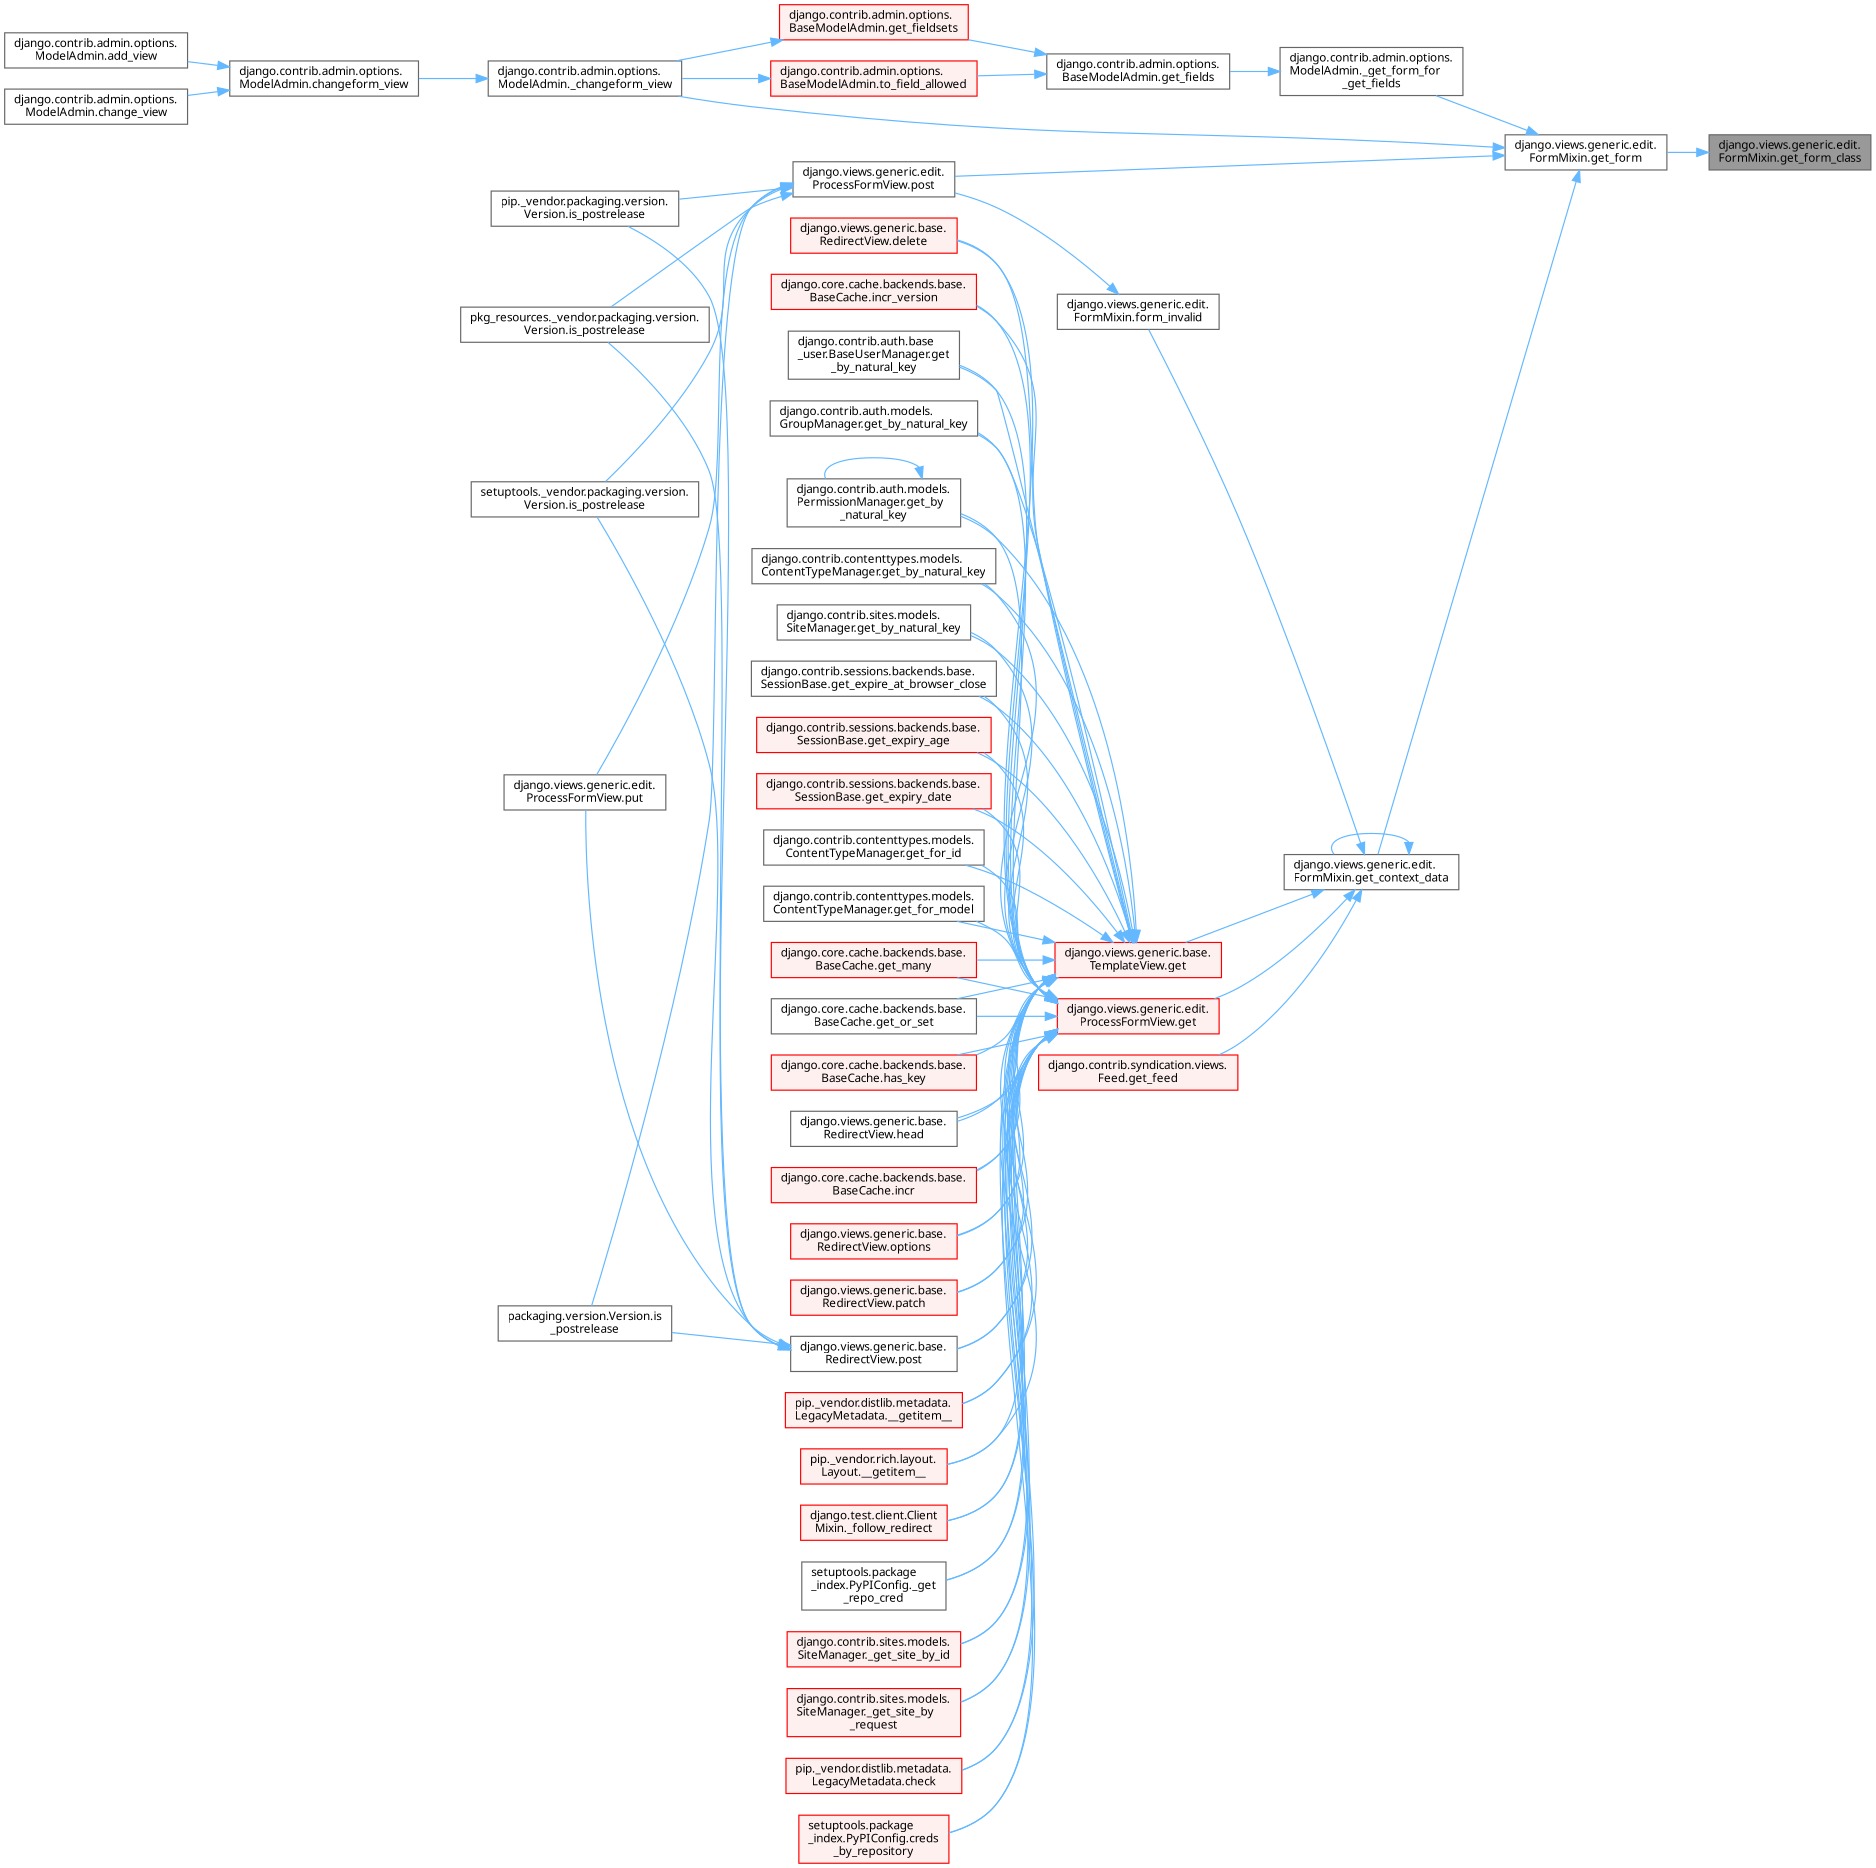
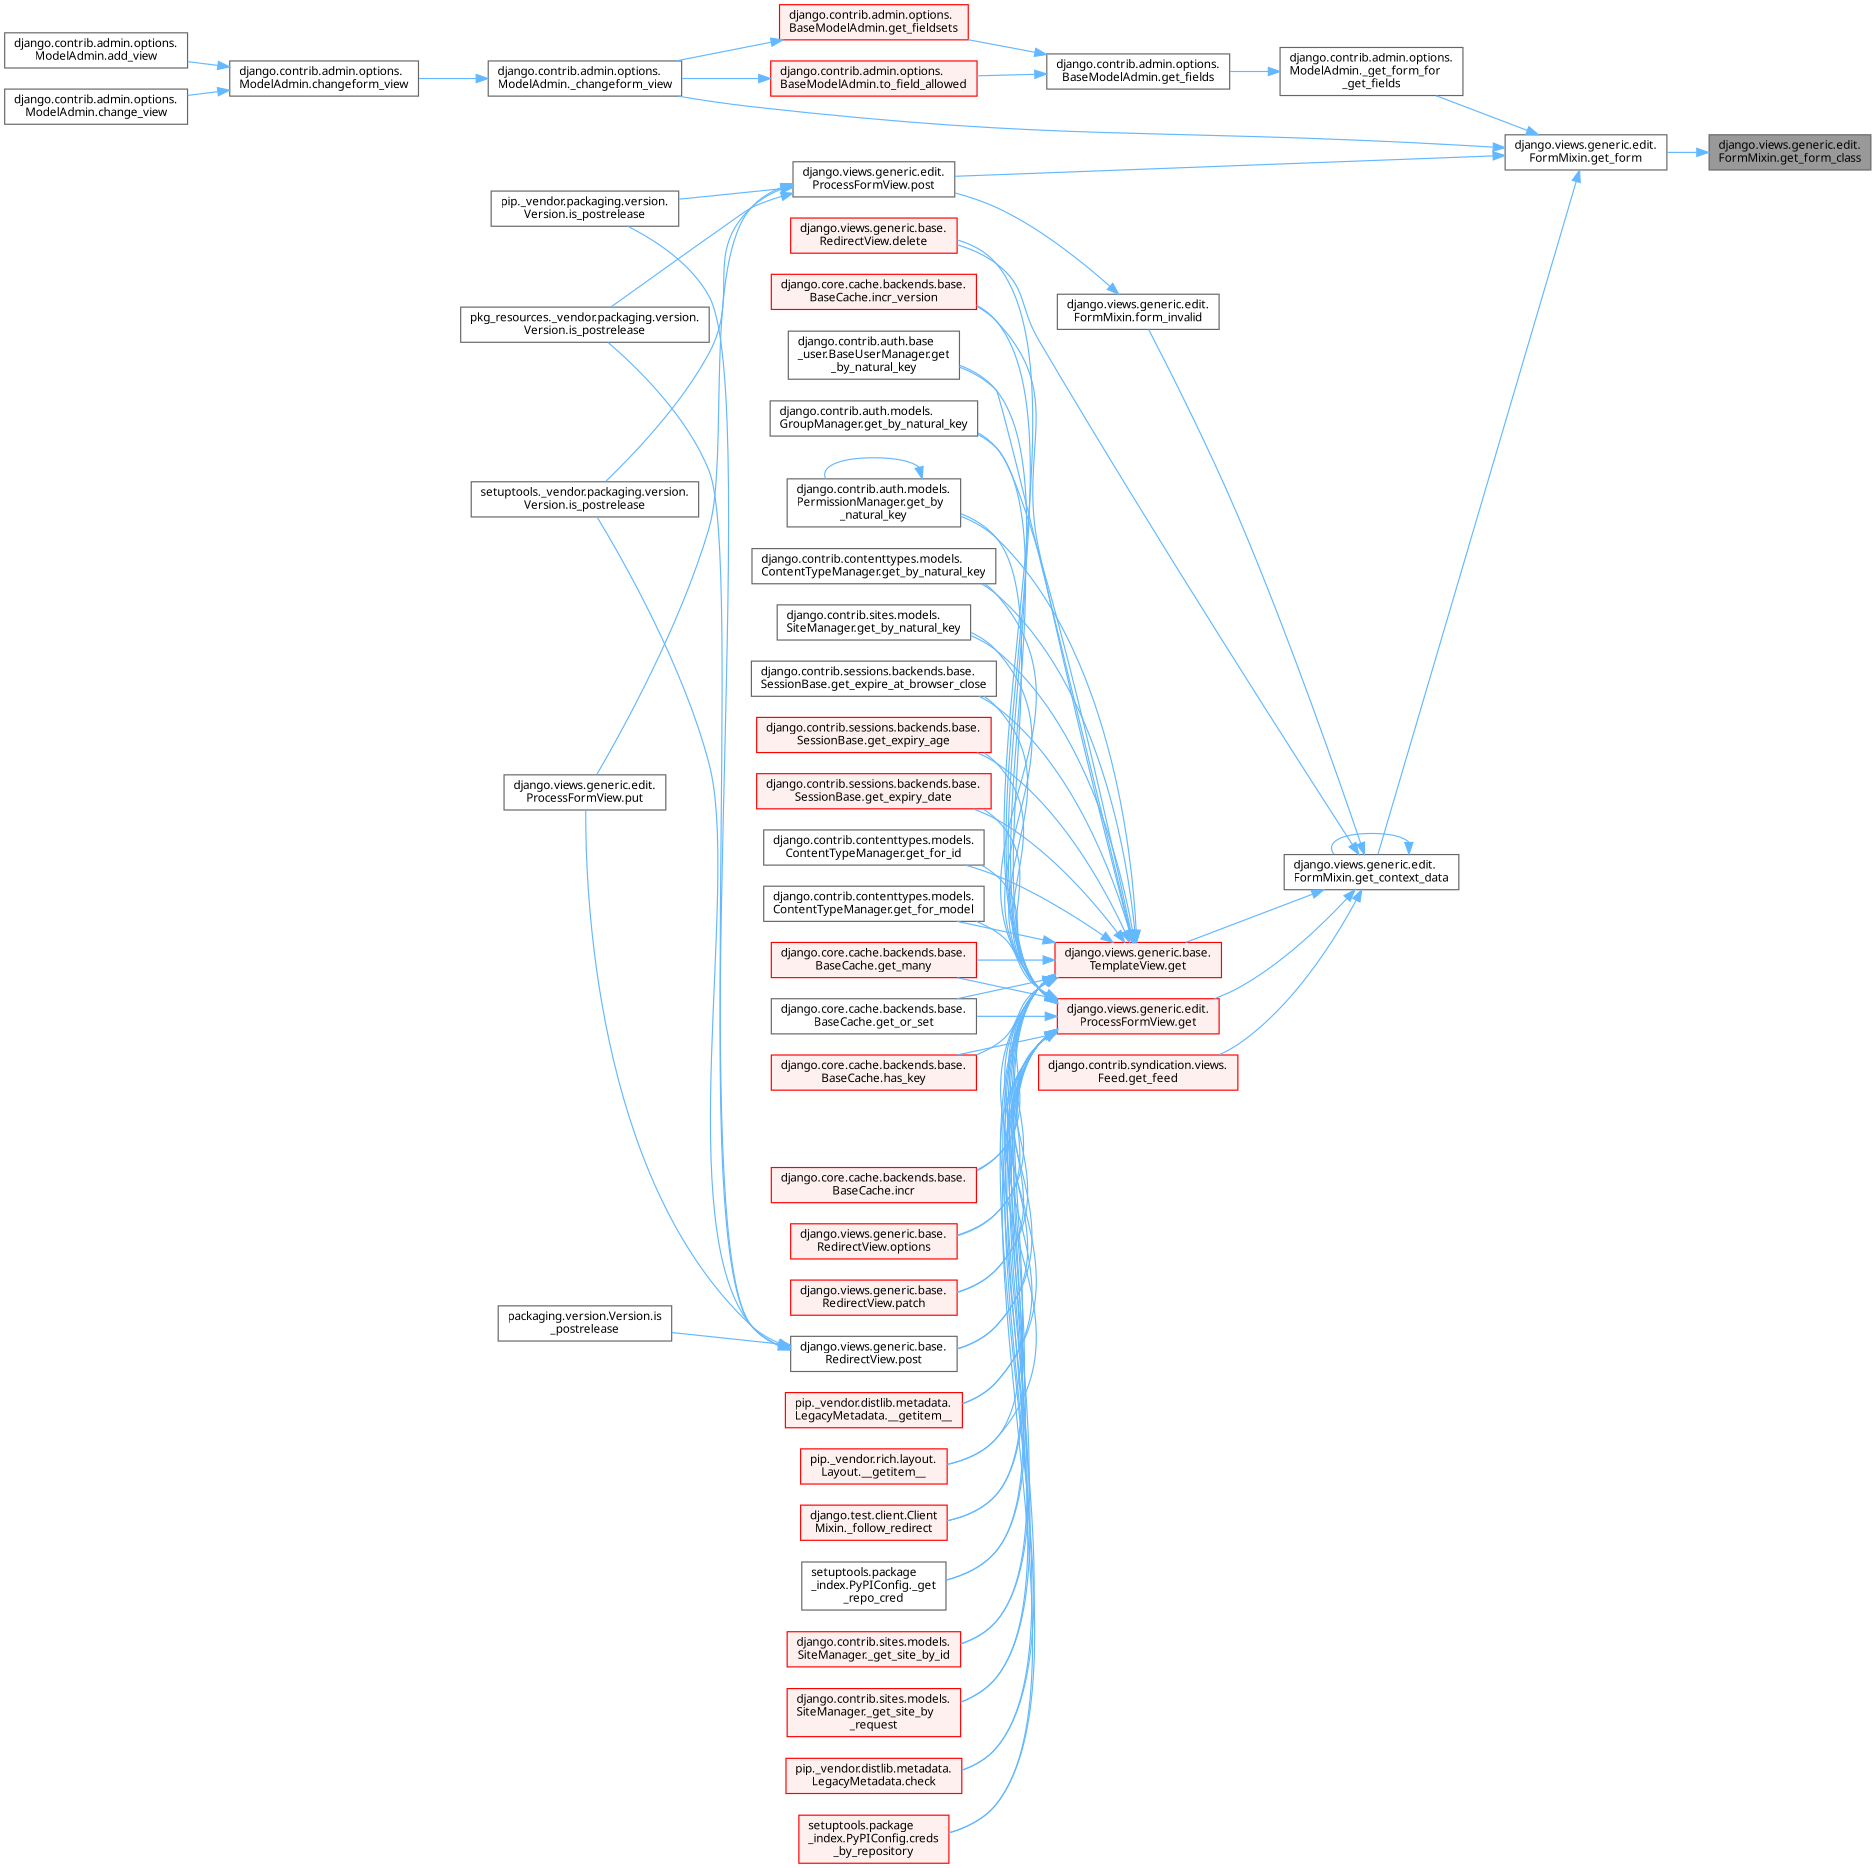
  digraph {
    fontname="Noto Sans"
    rankdir=RL
    node [color=grey40 fillcolor=white fontname="Noto Sans" fontsize=10 shape=box style=filled]
    edge [color=steelblue1 dir=back fontname="Noto Sans" fontsize=10 labelfontname=Helvetica labelfontsize=10 style=solid]
    n1 [color=gray40 fillcolor=grey60 fontcolor=black height=0.2 label="django.views.generic.edit.\lFormMixin.get_form_class" width=0.4]
    n2 [height=0.2 label="django.views.generic.edit.\lFormMixin.get_form" width=0.4]
    n3 [height=0.2 label="django.contrib.admin.options.\lModelAdmin._changeform_view" width=0.4]
    n4 [height=0.2 label="django.contrib.admin.options.\lModelAdmin._get_form_for\l_get_fields" width=0.4]
    n5 [height=0.2 label="django.views.generic.edit.\lFormMixin.get_context_data" width=0.4]
    n6 [height=0.2 label="django.views.generic.edit.\lProcessFormView.post" width=0.4]
    n7 [height=0.2 label="django.contrib.admin.options.\lModelAdmin.changeform_view" width=0.4]
    n8 [height=0.2 label="django.contrib.admin.options.\lBaseModelAdmin.get_fields" width=0.4]
    n9 [height=0.2 label="django.views.generic.edit.\lFormMixin.form_invalid" width=0.4]
    n10 [color=red fillcolor="#FFF0F0" height=0.2 label="django.views.generic.base.\lTemplateView.get" width=0.4]
    n11 [color=red fillcolor="#FFF0F0" height=0.2 label="django.views.generic.edit.\lProcessFormView.get" width=0.4]
    n12 [color=red fillcolor="#FFF0F0" height=0.2 label="django.contrib.syndication.views.\lFeed.get_feed" width=0.4]
    n13 [height=0.2 label="packaging.version.Version.is\l_postrelease" width=0.4]
    n14 [height=0.2 label="pip._vendor.packaging.version.\lVersion.is_postrelease" width=0.4]
    n15 [height=0.2 label="pkg_resources._vendor.packaging.version.\lVersion.is_postrelease" width=0.4]
    n16 [height=0.2 label="setuptools._vendor.packaging.version.\lVersion.is_postrelease" width=0.4]
    n17 [height=0.2 label="django.views.generic.edit.\lProcessFormView.put" width=0.4]
    n18 [height=0.2 label="django.contrib.admin.options.\lModelAdmin.add_view" width=0.4]
    n19 [height=0.2 label="django.contrib.admin.options.\lModelAdmin.change_view" width=0.4]
    n20 [color=red fillcolor="#FFF0F0" height=0.2 label="django.contrib.admin.options.\lBaseModelAdmin.get_fieldsets" width=0.4]
    n21 [color=red fillcolor="#FFF0F0" height=0.2 label="django.contrib.admin.options.\lBaseModelAdmin.to_field_allowed" width=0.4]
    n22 [color=red fillcolor="#FFF0F0" height=0.2 label="pip._vendor.distlib.metadata.\lLegacyMetadata.__getitem__" width=0.4]
    n23 [color=red fillcolor="#FFF0F0" height=0.2 label="pip._vendor.rich.layout.\lLayout.__getitem__" width=0.4]
    n24 [color=red fillcolor="#FFF0F0" height=0.2 label="django.test.client.Client\lMixin._follow_redirect" width=0.4]
    n25 [height=0.2 label="setuptools.package\l_index.PyPIConfig._get\l_repo_cred" width=0.4]
    n26 [color=red fillcolor="#FFF0F0" height=0.2 label="django.contrib.sites.models.\lSiteManager._get_site_by_id" width=0.4]
    n27 [color=red fillcolor="#FFF0F0" height=0.2 label="django.contrib.sites.models.\lSiteManager._get_site_by\l_request" width=0.4]
    n28 [color=red fillcolor="#FFF0F0" height=0.2 label="pip._vendor.distlib.metadata.\lLegacyMetadata.check" width=0.4]
    n29 [color=red fillcolor="#FFF0F0" height=0.2 label="setuptools.package\l_index.PyPIConfig.creds\l_by_repository" width=0.4]
    n30 [color=red fillcolor="#FFF0F0" height=0.2 label="django.views.generic.base.\lRedirectView.delete" width=0.4]
    n31 [color=red fillcolor="#FFF0F0" height=0.2 label="django.core.cache.backends.base.\lBaseCache.incr_version" width=0.4]
    n32 [height=0.2 label="django.contrib.auth.base\l_user.BaseUserManager.get\l_by_natural_key" width=0.4]
    n33 [height=0.2 label="django.contrib.auth.models.\lGroupManager.get_by_natural_key" width=0.4]
    n34 [height=0.2 label="django.contrib.auth.models.\lPermissionManager.get_by\l_natural_key" width=0.4]
    n35 [height=0.2 label="django.contrib.contenttypes.models.\lContentTypeManager.get_by_natural_key" width=0.4]
    n36 [height=0.2 label="django.contrib.sites.models.\lSiteManager.get_by_natural_key" width=0.4]
    n37 [height=0.2 label="django.contrib.sessions.backends.base.\lSessionBase.get_expire_at_browser_close" width=0.4]
    n38 [color=red fillcolor="#FFF0F0" height=0.2 label="django.contrib.sessions.backends.base.\lSessionBase.get_expiry_age" width=0.4]
    n39 [color=red fillcolor="#FFF0F0" height=0.2 label="django.contrib.sessions.backends.base.\lSessionBase.get_expiry_date" width=0.4]
    n40 [height=0.2 label="django.contrib.contenttypes.models.\lContentTypeManager.get_for_id" width=0.4]
    n41 [height=0.2 label="django.contrib.contenttypes.models.\lContentTypeManager.get_for_model" width=0.4]
    n42 [color=red fillcolor="#FFF0F0" height=0.2 label="django.core.cache.backends.base.\lBaseCache.get_many" width=0.4]
    n43 [height=0.2 label="django.core.cache.backends.base.\lBaseCache.get_or_set" width=0.4]
    n44 [color=red fillcolor="#FFF0F0" height=0.2 label="django.core.cache.backends.base.\lBaseCache.has_key" width=0.4]
-   n45 [height=0.2 label="django.views.generic.base.\lRedirectView.head" width=0.4]
    n46 [color=red fillcolor="#FFF0F0" height=0.2 label="django.core.cache.backends.base.\lBaseCache.incr" width=0.4]
    n47 [color=red fillcolor="#FFF0F0" height=0.2 label="django.views.generic.base.\lRedirectView.options" width=0.4]
    n48 [color=red fillcolor="#FFF0F0" height=0.2 label="django.views.generic.base.\lRedirectView.patch" width=0.4]
    n49 [height=0.2 label="django.views.generic.base.\lRedirectView.post" width=0.4]
    n1 -> n2
    n2 -> n3
    n2 -> n4
    n2 -> n5
    n2 -> n6
    n3 -> n7
    n4 -> n8
    n5 -> n5
    n5 -> n9
    n5 -> n10
    n5 -> n11
    n5 -> n12
-   n6 -> n13
    n6 -> n14
    n6 -> n15
    n6 -> n16
    n6 -> n17
    n7 -> n18
    n7 -> n19
    n8 -> n20
    n8 -> n21
    n9 -> n6
    n10 -> n22
    n10 -> n23
    n10 -> n24
    n10 -> n25
    n10 -> n26
    n10 -> n27
    n10 -> n28
    n10 -> n29
-   n10 -> n30
+   n5 -> n30
    n10 -> n31
    n10 -> n32
    n10 -> n33
    n10 -> n34
    n10 -> n35
    n10 -> n36
    n10 -> n37
    n10 -> n38
    n10 -> n39
    n10 -> n40
    n10 -> n41
    n10 -> n42
    n10 -> n43
    n10 -> n44
-   n10 -> n45
    n10 -> n46
    n10 -> n47
    n10 -> n48
    n10 -> n49
    n11 -> n22
    n11 -> n23
    n11 -> n24
    n11 -> n25
    n11 -> n26
    n11 -> n27
    n11 -> n28
    n11 -> n29
    n11 -> n30
    n11 -> n31
    n11 -> n32
    n11 -> n33
    n11 -> n34
    n11 -> n35
    n11 -> n36
    n11 -> n37
    n11 -> n38
    n11 -> n39
    n11 -> n40
    n11 -> n41
    n11 -> n42
    n11 -> n43
    n11 -> n44
-   n11 -> n45
    n11 -> n46
    n11 -> n47
    n11 -> n48
    n11 -> n49
    n20 -> n3
    n21 -> n3
    n34 -> n34
    n49 -> n13
    n49 -> n14
    n49 -> n15
    n49 -> n16
    n49 -> n17
  }
